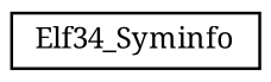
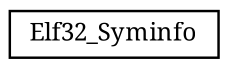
  digraph {
    rankdir=LR
    fontname="Noto Serif"
-   n1 [color=black fillcolor=white fontname="Noto Serif" fontsize=10 height=0.2 label=Elf34_Syminfo shape=record style=filled width=0.4]
+   n1 [color=black fillcolor=white fontname="Noto Serif" fontsize=10 height=0.2 label=Elf32_Syminfo shape=record style=filled width=0.4]
  }
